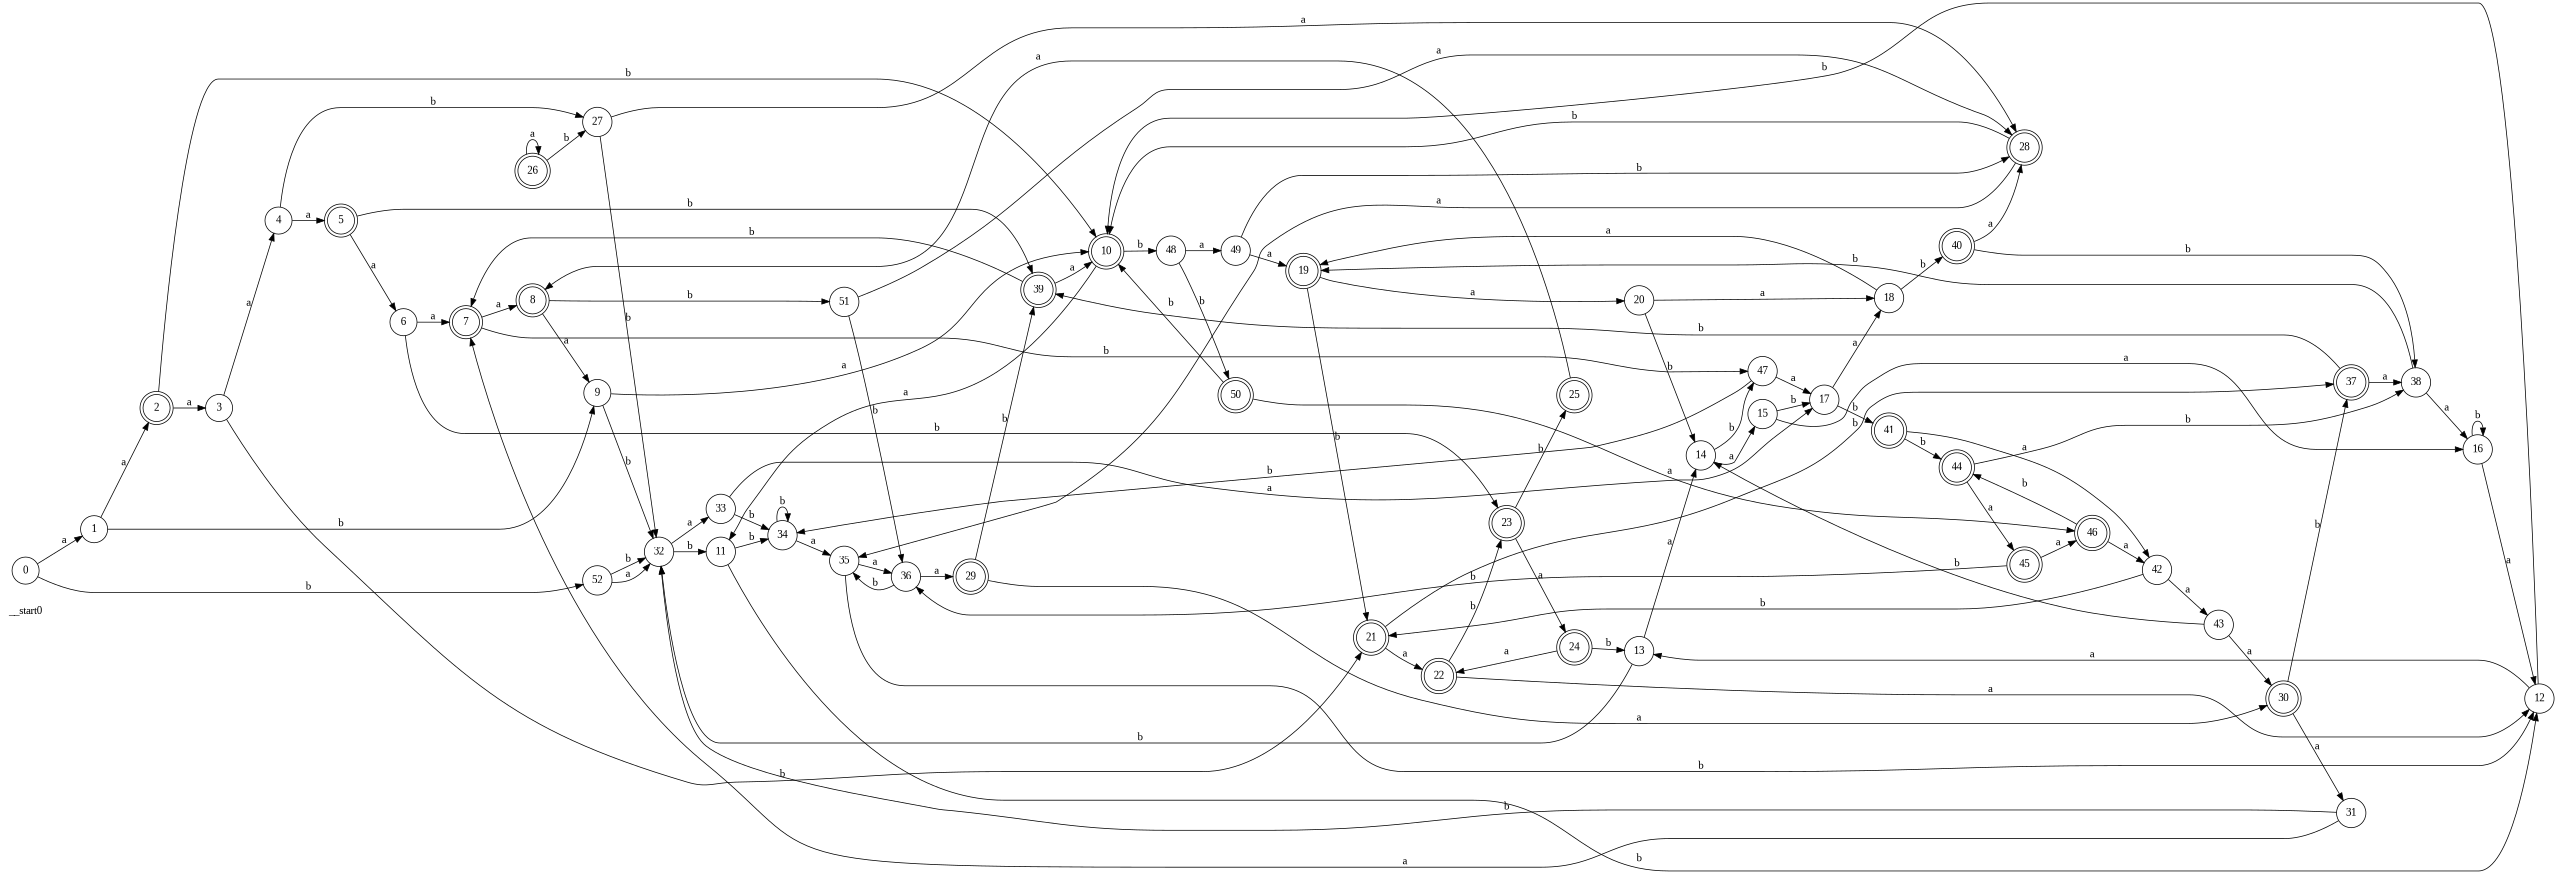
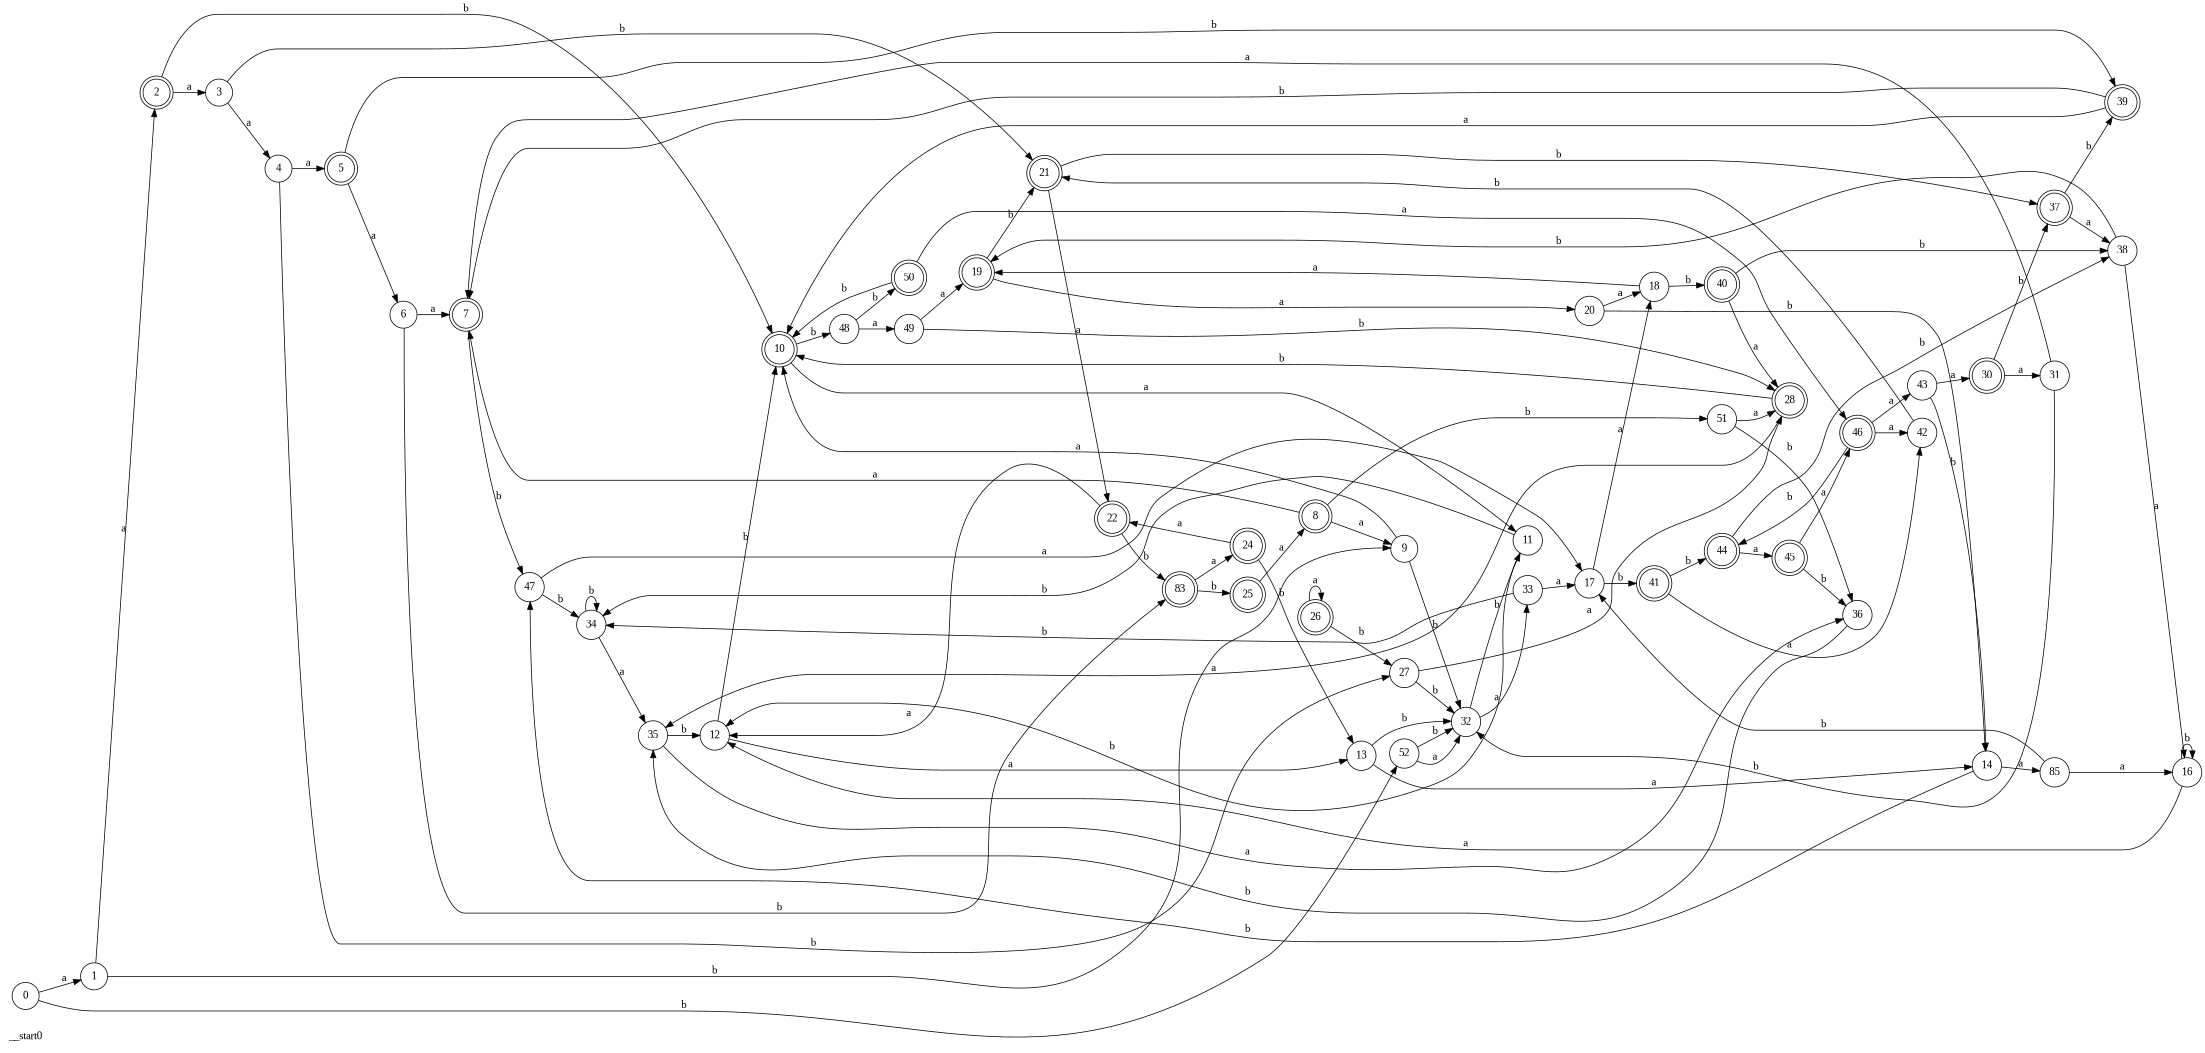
  digraph {
    fontname="Liberation Serif"
    rankdir=LR
    node [fontname="Liberation Serif" shape=circle color=black fillcolor=white style=filled]
    edge [fontname="Liberation Serif"]
    __start0 [shape=none color="" fillcolor="" style=""]
    n2 [label=0]
    n3 [label=1]
    n4 [label=52]
    n5 [label=2 shape=doublecircle style="rounded,filled"]
    n6 [label=9]
    n7 [label=32]
    n8 [label=3]
    n9 [label=10 shape=doublecircle style="rounded,filled"]
    n10 [label=4]
    n11 [label=21 shape=doublecircle style="rounded,filled"]
    n12 [label=11]
    n13 [label=48]
    n14 [label=5 shape=doublecircle style="rounded,filled"]
    n15 [label=27]
    n16 [label=22 shape=doublecircle style="rounded,filled"]
    n17 [label=37 shape=doublecircle style="rounded,filled"]
    n18 [label=6]
    n19 [label=39 shape=doublecircle style="rounded,filled"]
    n20 [label=28 shape=doublecircle style="rounded,filled"]
    n21 [label=7 shape=doublecircle style="rounded,filled"]
-   n22 [label=23 shape=doublecircle style="rounded,filled"]
+   n22 [label=83 shape=doublecircle style="rounded,filled"]
    n23 [label=8 shape=doublecircle style="rounded,filled"]
    n24 [label=47]
    n25 [label=24 shape=doublecircle style="rounded,filled"]
    n26 [label=25 shape=doublecircle style="rounded,filled"]
    n27 [label=51]
    n28 [label=34]
    n29 [label=17]
    n30 [label=36]
    n31 [label=33]
    n32 [label=12]
    n33 [label=49]
    n34 [label=50 shape=doublecircle style="rounded,filled"]
    n35 [label=13]
    n36 [label=35]
    n37 [label=14]
-   n38 [label=15]
+   n38 [label=85]
    n39 [label=16]
    n40 [label=18]
    n41 [label=41 shape=doublecircle style="rounded,filled"]
    n42 [label=19 shape=doublecircle style="rounded,filled"]
    n43 [label=40 shape=doublecircle style="rounded,filled"]
    n44 [label=42]
    n45 [label=44 shape=doublecircle style="rounded,filled"]
    n46 [label=20]
    n47 [label=38]
    n48 [label=26 shape=doublecircle style="rounded,filled"]
-   n49 [label=29 shape=doublecircle style="rounded,filled"]
    n50 [label=30 shape=doublecircle style="rounded,filled"]
    n51 [label=31]
    n52 [label=43]
    n53 [label=45 shape=doublecircle style="rounded,filled"]
    n54 [label=46 shape=doublecircle style="rounded,filled"]
    n2 -> n3 [label=a]
    n2 -> n4 [label=b]
    n3 -> n5 [label=a]
    n3 -> n6 [label=b]
    n4 -> n7 [label=a]
    n4 -> n7 [label=b]
    n5 -> n8 [label=a]
    n5 -> n9 [label=b]
    n6 -> n7 [label=b]
    n6 -> n9 [label=a]
    n7 -> n12 [label=b]
    n7 -> n31 [label=a]
    n8 -> n10 [label=a]
    n8 -> n11 [label=b]
    n9 -> n12 [label=a]
    n9 -> n13 [label=b]
    n10 -> n14 [label=a]
    n10 -> n15 [label=b]
    n11 -> n16 [label=a]
    n11 -> n17 [label=b]
    n12 -> n28 [label=b]
    n12 -> n32 [label=b]
    n13 -> n33 [label=a]
    n13 -> n34 [label=b]
    n14 -> n18 [label=a]
    n14 -> n19 [label=b]
    n15 -> n7 [label=b]
    n15 -> n20 [label=a]
    n16 -> n22 [label=b]
    n16 -> n32 [label=a]
    n17 -> n19 [label=b]
    n17 -> n47 [label=a]
    n18 -> n21 [label=a]
    n18 -> n22 [label=b]
    n19 -> n9 [label=a]
    n19 -> n21 [label=b]
    n20 -> n9 [label=b]
    n20 -> n36 [label=a]
-   n21 -> n23 [label=a]
+   n23 -> n21 [label=a]
    n21 -> n24 [label=b]
    n22 -> n25 [label=a]
    n22 -> n26 [label=b]
    n23 -> n6 [label=a]
    n23 -> n27 [label=b]
    n24 -> n28 [label=b]
    n24 -> n29 [label=a]
    n25 -> n16 [label=a]
    n25 -> n35 [label=b]
    n26 -> n23 [label=a]
    n27 -> n20 [label=a]
    n27 -> n30 [label=b]
    n28 -> n28 [label=b]
    n28 -> n36 [label=a]
    n29 -> n40 [label=a]
    n29 -> n41 [label=b]
    n30 -> n36 [label=b]
-   n30 -> n49 [label=a]
    n31 -> n28 [label=b]
    n31 -> n29 [label=a]
    n32 -> n9 [label=b]
    n32 -> n35 [label=a]
    n33 -> n20 [label=b]
    n33 -> n42 [label=a]
    n34 -> n9 [label=b]
    n34 -> n54 [label=a]
    n35 -> n7 [label=b]
    n35 -> n37 [label=a]
    n36 -> n30 [label=a]
    n36 -> n32 [label=b]
    n37 -> n24 [label=b]
    n37 -> n38 [label=a]
    n38 -> n29 [label=b]
    n38 -> n39 [label=a]
    n39 -> n32 [label=a]
    n39 -> n39 [label=b]
    n40 -> n42 [label=a]
    n40 -> n43 [label=b]
    n41 -> n44 [label=a]
    n41 -> n45 [label=b]
    n42 -> n11 [label=b]
    n42 -> n46 [label=a]
    n43 -> n20 [label=a]
    n43 -> n47 [label=b]
    n44 -> n11 [label=b]
-   n44 -> n52 [label=a]
+   n54 -> n52 [label=a]
    n45 -> n47 [label=b]
    n45 -> n53 [label=a]
    n46 -> n37 [label=b]
    n46 -> n40 [label=a]
    n47 -> n39 [label=a]
    n47 -> n42 [label=b]
    n48 -> n15 [label=b]
    n48 -> n48 [label=a]
-   n49 -> n19 [label=b]
-   n49 -> n50 [label=a]
    n50 -> n17 [label=b]
    n50 -> n51 [label=a]
    n51 -> n7 [label=b]
    n51 -> n21 [label=a]
    n52 -> n37 [label=b]
    n52 -> n50 [label=a]
    n53 -> n30 [label=b]
    n53 -> n54 [label=a]
    n54 -> n44 [label=a]
    n54 -> n45 [label=b]
  }
